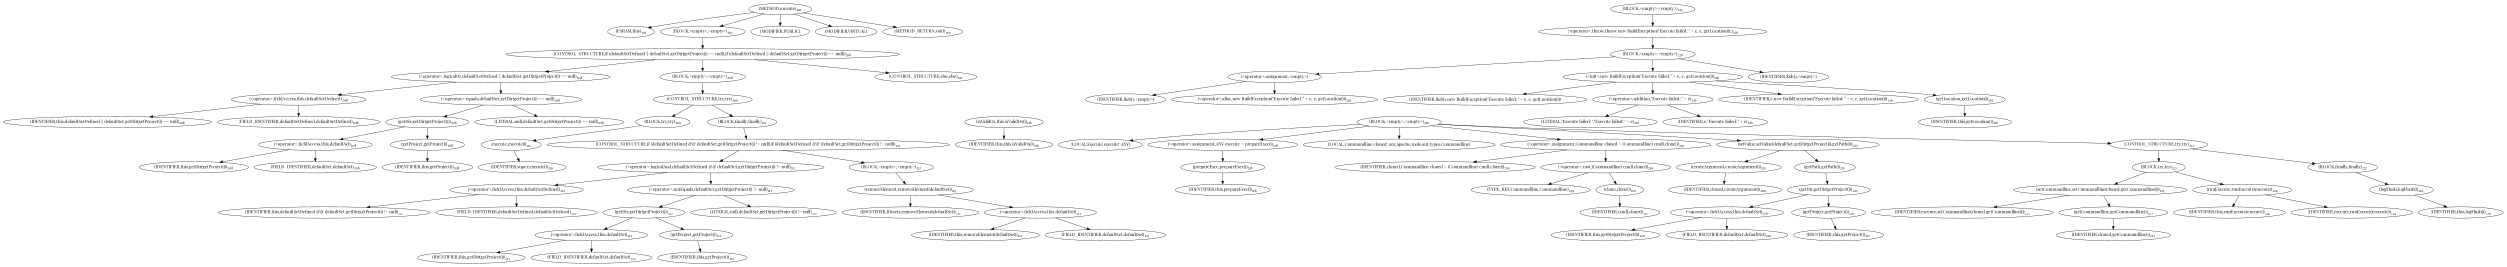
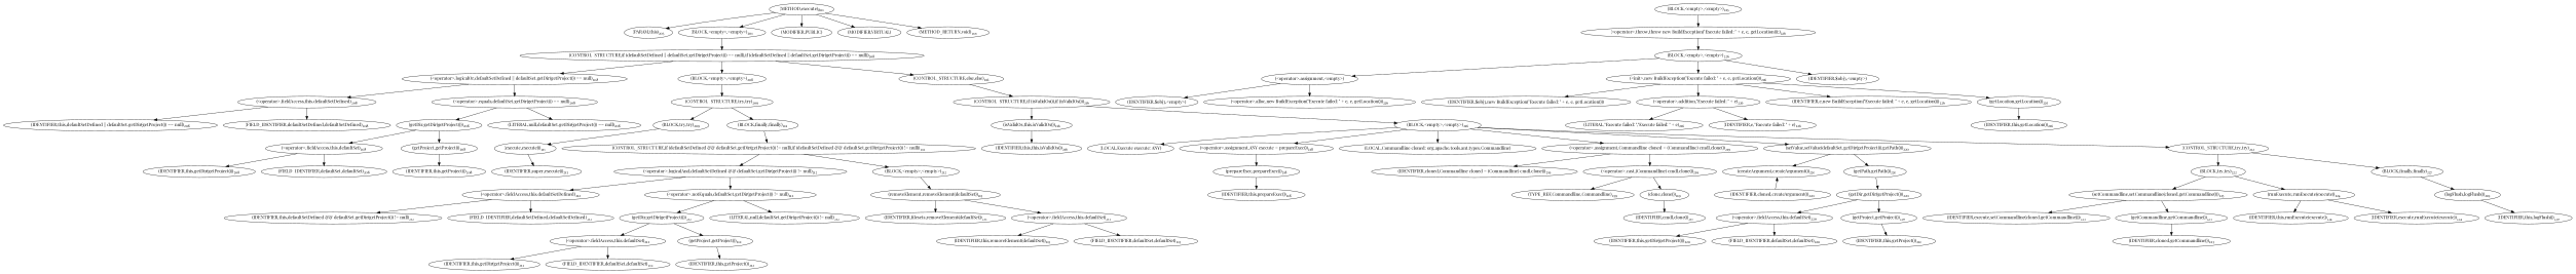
  digraph {
    fontname="Playfair Display"
    node [fontname="Playfair Display"]
    edge [fontname="Playfair Display"]
-   n1 [label=<(METHOD,execute)<SUB>201</SUB>>]
-   n2 [label=<(PARAM,this)<SUB>201</SUB>>]
+   n1 [label=<(METHOD,execute)<SUB>801</SUB>>]
+   n2 [label=<(PARAM,this)<SUB>203</SUB>>]
    n3 [label=<(BLOCK,&lt;empty&gt;,&lt;empty&gt;)<SUB>201</SUB>>]
    n4 [label=<(MODIFIER,PUBLIC)>]
    n5 [label=<(MODIFIER,VIRTUAL)>]
    n6 [label=<(METHOD_RETURN,void)<SUB>201</SUB>>]
    n7 [label=<(CONTROL_STRUCTURE,if (defaultSetDefined || defaultSet.getDir(getProject()) == null),if (defaultSetDefined || defaultSet.getDir(getProject()) == null))<SUB>208</SUB>>]
    n8 [label=<(&lt;operator&gt;.logicalOr,defaultSetDefined || defaultSet.getDir(getProject()) == null)<SUB>208</SUB>>]
    n9 [label=<(BLOCK,&lt;empty&gt;,&lt;empty&gt;)<SUB>208</SUB>>]
    n10 [label=<(CONTROL_STRUCTURE,else,else)<SUB>216</SUB>>]
    n11 [label=<(&lt;operator&gt;.fieldAccess,this.defaultSetDefined)<SUB>208</SUB>>]
    n12 [label=<(&lt;operator&gt;.equals,defaultSet.getDir(getProject()) == null)<SUB>208</SUB>>]
    n13 [label=<(CONTROL_STRUCTURE,try,try)<SUB>209</SUB>>]
+   n14 [label=<(CONTROL_STRUCTURE,if (isValidOs()),if (isValidOs()))<SUB>216</SUB>>]
    n15 [label=<(IDENTIFIER,this,defaultSetDefined || defaultSet.getDir(getProject()) == null)<SUB>208</SUB>>]
    n16 [label=<(FIELD_IDENTIFIER,defaultSetDefined,defaultSetDefined)<SUB>208</SUB>>]
    n17 [label=<(getDir,getDir(getProject()))<SUB>208</SUB>>]
    n18 [label=<(LITERAL,null,defaultSet.getDir(getProject()) == null)<SUB>208</SUB>>]
    n19 [label=<(&lt;operator&gt;.fieldAccess,this.defaultSet)<SUB>208</SUB>>]
    n20 [label=<(getProject,getProject())<SUB>208</SUB>>]
    n21 [label=<(IDENTIFIER,this,getDir(getProject()))<SUB>208</SUB>>]
    n22 [label=<(FIELD_IDENTIFIER,defaultSet,defaultSet)<SUB>208</SUB>>]
    n23 [label=<(IDENTIFIER,this,getProject())<SUB>208</SUB>>]
    n24 [label=<(BLOCK,try,try)<SUB>209</SUB>>]
    n25 [label=<(BLOCK,finally,finally)<SUB>211</SUB>>]
    n26 [label=<(execute,execute())<SUB>210</SUB>>]
    n27 [label=<(CONTROL_STRUCTURE,if (defaultSetDefined &amp;&amp; defaultSet.getDir(getProject()) != null),if (defaultSetDefined &amp;&amp; defaultSet.getDir(getProject()) != null))<SUB>212</SUB>>]
-   n28 [label=<(IDENTIFIER,super,execute())<SUB>210</SUB>>]
+   n28 [label=<(IDENTIFIER,super,execute())<SUB>213</SUB>>]
    n29 [label=<(&lt;operator&gt;.logicalAnd,defaultSetDefined &amp;&amp; defaultSet.getDir(getProject()) != null)<SUB>212</SUB>>]
    n30 [label=<(BLOCK,&lt;empty&gt;,&lt;empty&gt;)<SUB>212</SUB>>]
    n31 [label=<(&lt;operator&gt;.fieldAccess,this.defaultSetDefined)<SUB>212</SUB>>]
    n32 [label=<(&lt;operator&gt;.notEquals,defaultSet.getDir(getProject()) != null)<SUB>212</SUB>>]
    n33 [label=<(removeElement,removeElement(defaultSet))<SUB>213</SUB>>]
    n34 [label=<(IDENTIFIER,this,defaultSetDefined &amp;&amp; defaultSet.getDir(getProject()) != null)<SUB>212</SUB>>]
    n35 [label=<(FIELD_IDENTIFIER,defaultSetDefined,defaultSetDefined)<SUB>212</SUB>>]
    n36 [label=<(getDir,getDir(getProject()))<SUB>212</SUB>>]
    n37 [label=<(LITERAL,null,defaultSet.getDir(getProject()) != null)<SUB>212</SUB>>]
    n38 [label=<(&lt;operator&gt;.fieldAccess,this.defaultSet)<SUB>212</SUB>>]
    n39 [label=<(getProject,getProject())<SUB>212</SUB>>]
    n40 [label=<(IDENTIFIER,this,getDir(getProject()))<SUB>212</SUB>>]
    n41 [label=<(FIELD_IDENTIFIER,defaultSet,defaultSet)<SUB>212</SUB>>]
    n42 [label=<(IDENTIFIER,this,getProject())<SUB>212</SUB>>]
    n43 [label=<(IDENTIFIER,filesets,removeElement(defaultSet))<SUB>213</SUB>>]
    n44 [label=<(&lt;operator&gt;.fieldAccess,this.defaultSet)<SUB>213</SUB>>]
    n45 [label=<(IDENTIFIER,this,removeElement(defaultSet))<SUB>213</SUB>>]
    n46 [label=<(FIELD_IDENTIFIER,defaultSet,defaultSet)<SUB>213</SUB>>]
    n47 [label=<(isValidOs,this.isValidOs())<SUB>216</SUB>>]
    n48 [label=<(BLOCK,&lt;empty&gt;,&lt;empty&gt;)<SUB>216</SUB>>]
    n49 [label=<(IDENTIFIER,this,this.isValidOs())<SUB>216</SUB>>]
    n50 [label=<(LOCAL,Execute execute: ANY)>]
    n51 [label=<(&lt;operator&gt;.assignment,ANY execute = prepareExec())<SUB>218</SUB>>]
    n52 [label=<(LOCAL,Commandline cloned: org.apache.tools.ant.types.Commandline)>]
    n53 [label=<(&lt;operator&gt;.assignment,Commandline cloned = (Commandline) cmdl.clone())<SUB>219</SUB>>]
    n54 [label=<(setValue,setValue(defaultSet.getDir(getProject()).getPath()))<SUB>220</SUB>>]
    n55 [label=<(CONTROL_STRUCTURE,try,try)<SUB>222</SUB>>]
    n56 [label=<(prepareExec,prepareExec())<SUB>218</SUB>>]
    n57 [label=<(IDENTIFIER,cloned,Commandline cloned = (Commandline) cmdl.clone())<SUB>219</SUB>>]
    n58 [label=<(&lt;operator&gt;.cast,(Commandline) cmdl.clone())<SUB>219</SUB>>]
    n59 [label=<(createArgument,createArgument())<SUB>220</SUB>>]
    n60 [label=<(getPath,getPath())<SUB>220</SUB>>]
    n61 [label=<(BLOCK,try,try)<SUB>222</SUB>>]
    n62 [label=<(BLOCK,finally,finally)<SUB>227</SUB>>]
    n63 [label=<(IDENTIFIER,this,prepareExec())<SUB>218</SUB>>]
    n64 [label=<(TYPE_REF,Commandline,Commandline)<SUB>239</SUB>>]
    n65 [label=<(clone,clone())<SUB>219</SUB>>]
    n66 [label=<(IDENTIFIER,cmdl,clone())<SUB>211</SUB>>]
-   n67 [label=<(IDENTIFIER,cloned,createArgument())<SUB>200</SUB>>]
+   n67 [label=<(IDENTIFIER,cloned,createArgument())<SUB>220</SUB>>]
    n68 [label=<(getDir,getDir(getProject()))<SUB>220</SUB>>]
    n69 [label=<(&lt;operator&gt;.fieldAccess,this.defaultSet)<SUB>220</SUB>>]
    n70 [label=<(getProject,getProject())<SUB>220</SUB>>]
    n71 [label=<(IDENTIFIER,this,getDir(getProject()))<SUB>220</SUB>>]
    n72 [label=<(FIELD_IDENTIFIER,defaultSet,defaultSet)<SUB>220</SUB>>]
    n73 [label=<(IDENTIFIER,this,getProject())<SUB>220</SUB>>]
    n74 [label=<(setCommandline,setCommandline(cloned.getCommandline()))<SUB>223</SUB>>]
    n75 [label=<(runExecute,runExecute(execute))<SUB>224</SUB>>]
    n76 [label=<(logFlush,logFlush())<SUB>229</SUB>>]
    n77 [label=<(IDENTIFIER,execute,setCommandline(cloned.getCommandline()))<SUB>223</SUB>>]
    n78 [label=<(getCommandline,getCommandline())<SUB>223</SUB>>]
    n79 [label=<(IDENTIFIER,this,runExecute(execute))<SUB>224</SUB>>]
    n80 [label=<(IDENTIFIER,execute,runExecute(execute))<SUB>224</SUB>>]
    n81 [label=<(IDENTIFIER,cloned,getCommandline())<SUB>223</SUB>>]
    n82 [label=<(BLOCK,&lt;empty&gt;,&lt;empty&gt;)<SUB>225</SUB>>]
    n83 [label=<(&lt;operator&gt;.throw,throw new BuildException(&quot;Execute failed: &quot; + e, e, getLocation());)<SUB>226</SUB>>]
    n84 [label=<(BLOCK,&lt;empty&gt;,&lt;empty&gt;)<SUB>226</SUB>>]
    n85 [label=<(&lt;operator&gt;.assignment,&lt;empty&gt;)>]
    n86 [label=<(&lt;init&gt;,new BuildException(&quot;Execute failed: &quot; + e, e, getLocation()))<SUB>226</SUB>>]
    n87 [label=<(IDENTIFIER,$obj3,&lt;empty&gt;)>]
    n88 [label=<(IDENTIFIER,$obj3,&lt;empty&gt;)>]
    n89 [label=<(&lt;operator&gt;.alloc,new BuildException(&quot;Execute failed: &quot; + e, e, getLocation()))<SUB>226</SUB>>]
    n90 [label=<(IDENTIFIER,$obj3,new BuildException(&quot;Execute failed: &quot; + e, e, getLocation()))>]
    n91 [label=<(&lt;operator&gt;.addition,&quot;Execute failed: &quot; + e)<SUB>226</SUB>>]
    n92 [label=<(IDENTIFIER,e,new BuildException(&quot;Execute failed: &quot; + e, e, getLocation()))<SUB>226</SUB>>]
    n93 [label=<(getLocation,getLocation())<SUB>226</SUB>>]
    n94 [label=<(LITERAL,&quot;Execute failed: &quot;,&quot;Execute failed: &quot; + e)<SUB>226</SUB>>]
    n95 [label=<(IDENTIFIER,e,&quot;Execute failed: &quot; + e)<SUB>226</SUB>>]
    n96 [label=<(IDENTIFIER,this,getLocation())<SUB>226</SUB>>]
    n97 [label=<(IDENTIFIER,this,logFlush())<SUB>229</SUB>>]
    n1 -> n2
    n1 -> n3
    n1 -> n4
    n1 -> n5
    n1 -> n6
    n3 -> n7
    n7 -> n8
    n7 -> n9
    n7 -> n10
    n8 -> n11
    n8 -> n12
    n9 -> n13
+   n10 -> n14
    n11 -> n15
    n11 -> n16
    n12 -> n17
    n12 -> n18
    n13 -> n24
    n13 -> n25
+   n14 -> n47
+   n14 -> n48
    n17 -> n19
    n17 -> n20
    n19 -> n21
    n19 -> n22
    n20 -> n23
    n24 -> n26
    n25 -> n27
    n26 -> n28
    n27 -> n29
    n27 -> n30
    n29 -> n31
    n29 -> n32
    n30 -> n33
    n31 -> n34
    n31 -> n35
    n32 -> n36
    n32 -> n37
    n33 -> n43
    n33 -> n44
    n36 -> n38
    n36 -> n39
    n38 -> n40
    n38 -> n41
    n39 -> n42
    n44 -> n45
    n44 -> n46
    n47 -> n49
    n48 -> n50
    n48 -> n51
    n48 -> n52
    n48 -> n53
    n48 -> n54
    n48 -> n55
    n51 -> n56
    n53 -> n57
    n53 -> n58
    n54 -> n59
    n54 -> n60
    n55 -> n61
    n55 -> n62
    n56 -> n63
    n58 -> n64
    n58 -> n65
-   n59 -> n67
+   n67 -> n59
    n60 -> n68
    n61 -> n74
    n61 -> n75
    n62 -> n76
    n65 -> n66
    n68 -> n69
    n68 -> n70
    n69 -> n71
    n69 -> n72
    n70 -> n73
    n74 -> n77
    n74 -> n78
    n75 -> n79
    n75 -> n80
    n76 -> n97
    n78 -> n81
    n82 -> n83
    n83 -> n84
    n84 -> n85
    n84 -> n86
    n84 -> n87
    n85 -> n88
    n85 -> n89
    n86 -> n90
    n86 -> n91
    n86 -> n92
    n86 -> n93
    n91 -> n94
    n91 -> n95
    n93 -> n96
  }
